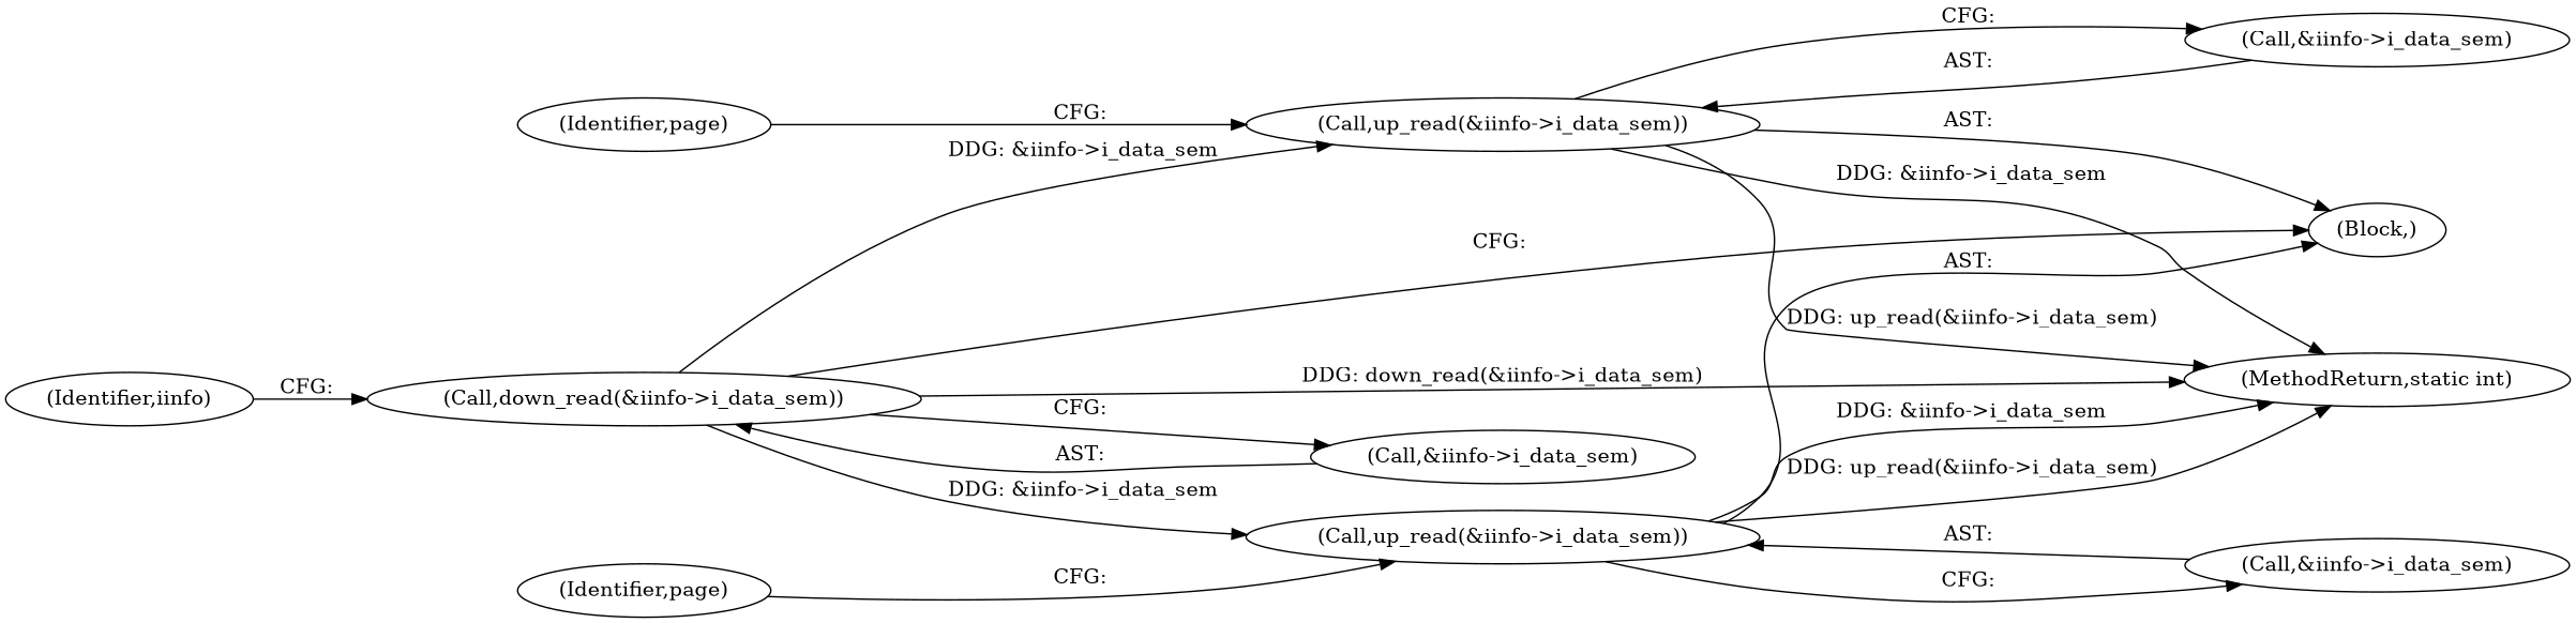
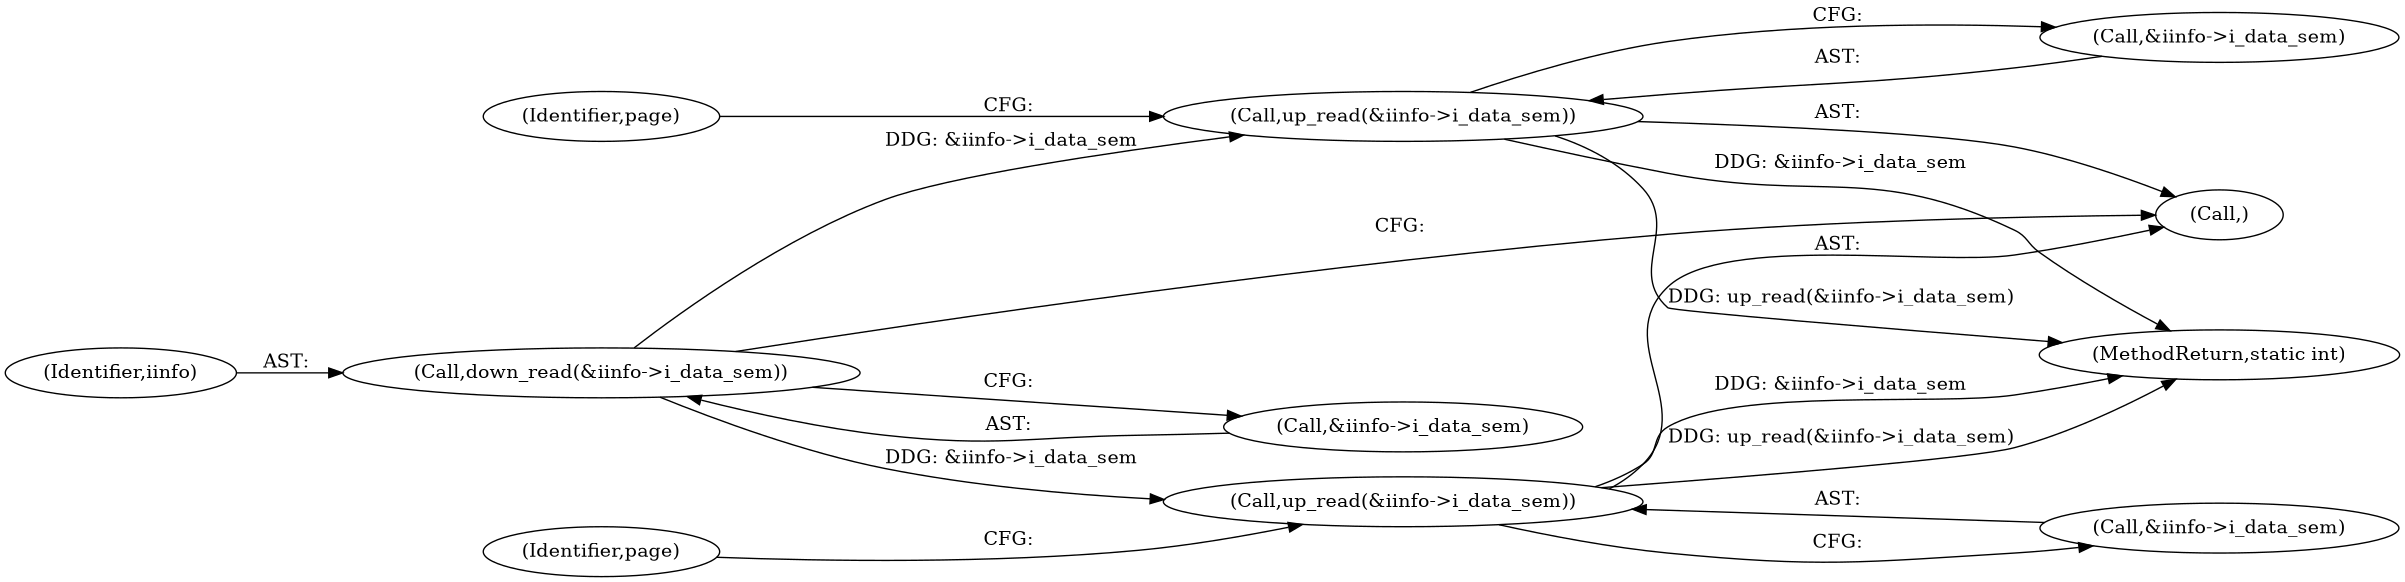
  digraph {
    rankdir=LR
    n1 [label="(Call,down_read(&iinfo->i_data_sem))"]
    n2 [label="(Call,up_read(&iinfo->i_data_sem))"]
    n3 [label="(Call,up_read(&iinfo->i_data_sem))"]
-   n4 [label="(Block,)"]
+   n4 [label="(Call,)"]
    n5 [label="(Call,&iinfo->i_data_sem)"]
    n6 [label="(MethodReturn,static int)"]
    n7 [label="(Call,&iinfo->i_data_sem)"]
    n8 [label="(Call,&iinfo->i_data_sem)"]
    n9 [label="(Identifier,iinfo)"]
    n10 [label="(Identifier,page)"]
    n11 [label="(Identifier,page)"]
    n1 -> n2 [label="DDG: &iinfo->i_data_sem"]
    n1 -> n3 [label="DDG: &iinfo->i_data_sem"]
    n1 -> n4 [label="CFG: "]
    n1 -> n5 [label="CFG: "]
-   n1 -> n6 [label="DDG: down_read(&iinfo->i_data_sem)"]
    n2 -> n4 [label="AST: "]
    n2 -> n6 [label="DDG: up_read(&iinfo->i_data_sem)"]
    n2 -> n6 [label="DDG: &iinfo->i_data_sem"]
    n2 -> n7 [label="CFG: "]
    n3 -> n4 [label="AST: "]
    n3 -> n6 [label="DDG: &iinfo->i_data_sem"]
    n3 -> n6 [label="DDG: up_read(&iinfo->i_data_sem)"]
    n3 -> n8 [label="CFG: "]
    n5 -> n1 [label="AST: "]
    n7 -> n2 [label="AST: "]
    n8 -> n3 [label="AST: "]
-   n9 -> n1 [label="CFG: "]
+   n9 -> n1 [label="AST: "]
    n10 -> n2 [label="CFG: "]
    n11 -> n3 [label="CFG: "]
  }
